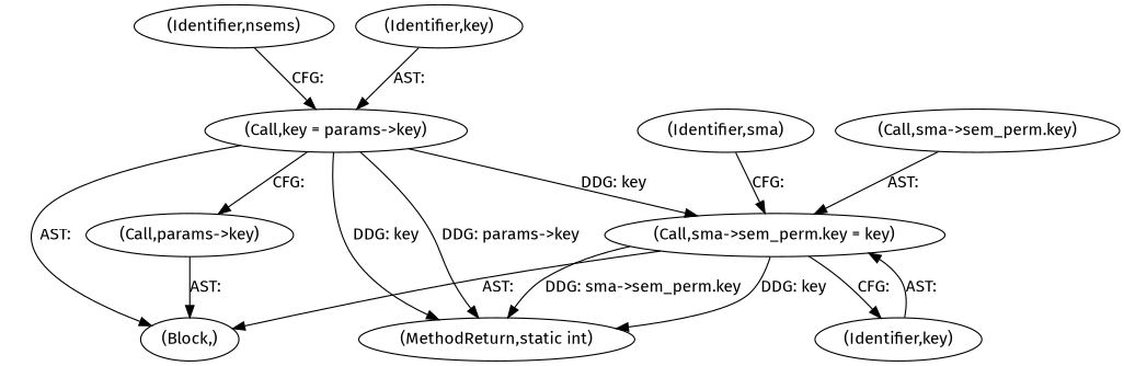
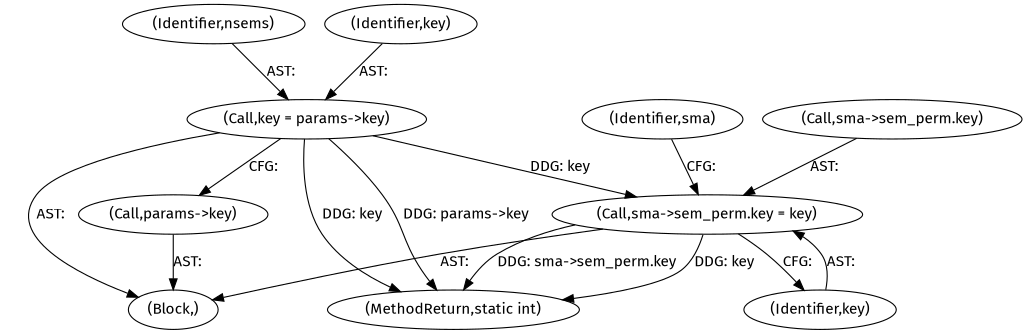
  digraph {
    fontname="Fira Sans"
    node [fontname="Fira Sans"]
    edge [fontname="Fira Sans"]
    n1 [label="(Call,key = params->key)"]
    n2 [label="(Call,sma->sem_perm.key = key)"]
    n3 [label="(MethodReturn,static int)"]
    n4 [label="(Block,)"]
    n5 [label="(Call,params->key)"]
    n6 [label="(Identifier,key)"]
    n7 [label="(Identifier,nsems)"]
    n8 [label="(Identifier,sma)"]
    n9 [label="(Identifier,key)"]
    n10 [label="(Call,sma->sem_perm.key)"]
    n1 -> n2 [label="DDG: key"]
    n1 -> n3 [label="DDG: key"]
    n1 -> n3 [label="DDG: params->key"]
    n1 -> n4 [label="AST: "]
    n1 -> n5 [label="CFG: "]
    n2 -> n3 [label="DDG: key"]
    n2 -> n3 [label="DDG: sma->sem_perm.key"]
    n2 -> n4 [label="AST: "]
    n2 -> n6 [label="CFG: "]
    n5 -> n4 [label="AST: "]
    n6 -> n2 [label="AST: "]
-   n7 -> n1 [label="CFG: "]
+   n7 -> n1 [label="AST: "]
    n8 -> n2 [label="CFG: "]
    n9 -> n1 [label="AST: "]
    n10 -> n2 [label="AST: "]
  }
